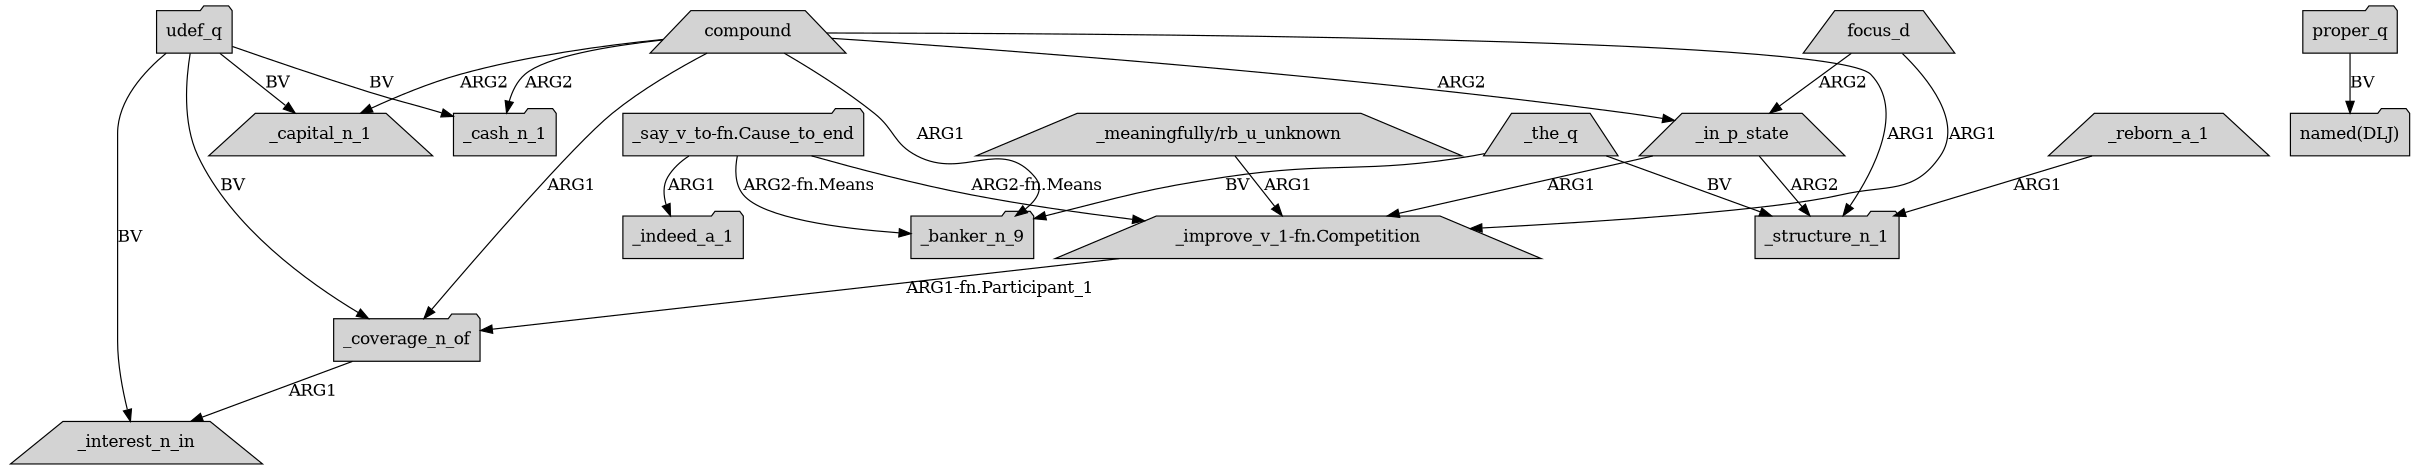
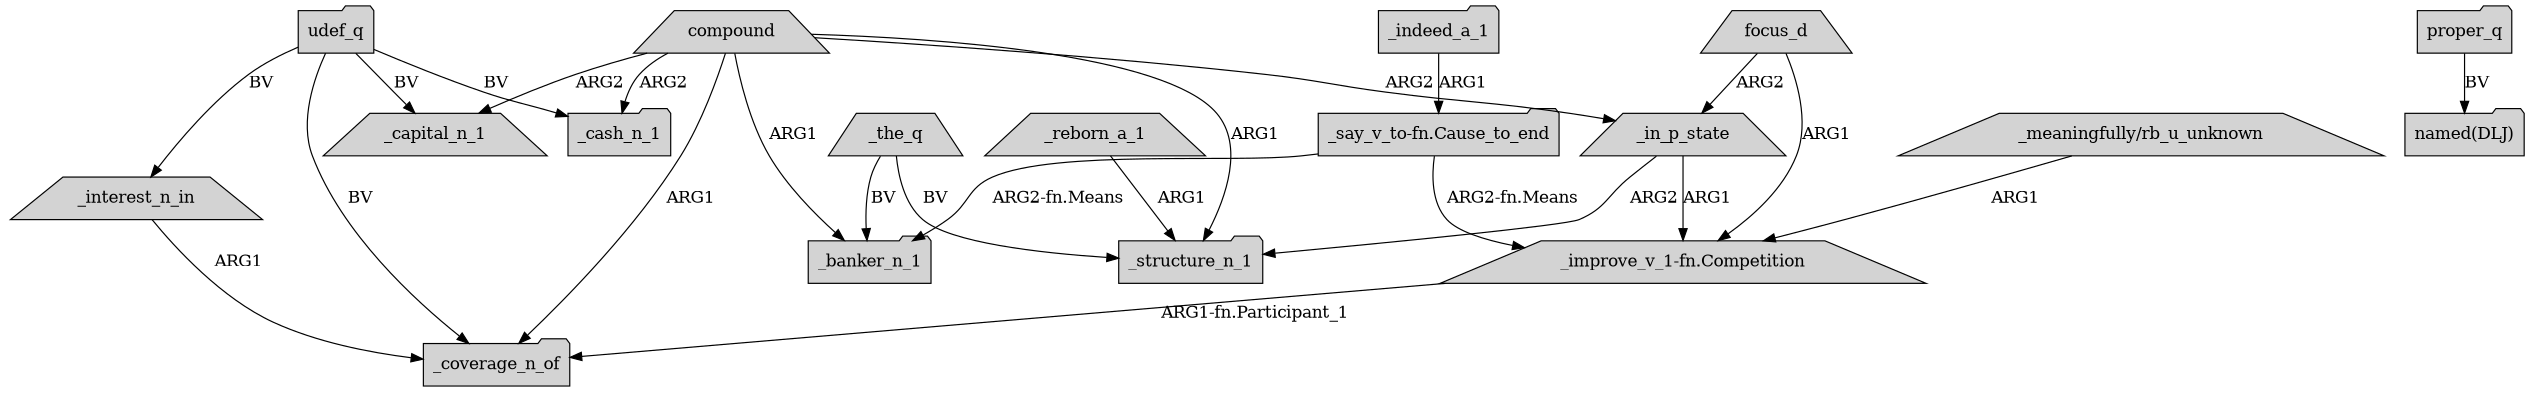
  digraph {
    node [shape=trapezium style=filled]
    "_improve_v_1-fn.Competition"
    "_say_v_to-fn.Cause_to_end" [shape=folder]
-   _banker_n_1 [shape=folder label=_banker_n_9]
+   _banker_n_1 [shape=folder]
    _coverage_n_of [shape=folder]
    _interest_n_in
    udef_q [shape=folder]
    _cash_n_1 [shape=folder]
    _capital_n_1
    focus_d
    _in_p_state
    _structure_n_1 [shape=folder]
    compound
    _reborn_a_1
    proper_q [shape=folder]
    "named(DLJ)" [shape=folder]
    _the_q
    _indeed_a_1 [shape=folder]
    "_meaningfully/rb_u_unknown"
    "_improve_v_1-fn.Competition" -> _coverage_n_of [label="ARG1-fn.Participant_1"]
    "_say_v_to-fn.Cause_to_end" -> "_improve_v_1-fn.Competition" [label="ARG2-fn.Means"]
    "_say_v_to-fn.Cause_to_end" -> _banker_n_1 [label="ARG2-fn.Means"]
-   _coverage_n_of -> _interest_n_in [label=ARG1]
+   _interest_n_in -> _coverage_n_of [label=ARG1]
    udef_q -> _coverage_n_of [label=BV]
    udef_q -> _interest_n_in [label=BV]
    udef_q -> _cash_n_1 [label=BV]
    udef_q -> _capital_n_1 [label=BV]
    focus_d -> "_improve_v_1-fn.Competition" [label=ARG1]
    focus_d -> _in_p_state [label=ARG2]
    _in_p_state -> "_improve_v_1-fn.Competition" [label=ARG1]
    _in_p_state -> _structure_n_1 [label=ARG2]
    compound -> _banker_n_1 [label=ARG1]
    compound -> _coverage_n_of [label=ARG1]
    compound -> _cash_n_1 [label=ARG2]
    compound -> _capital_n_1 [label=ARG2]
    compound -> _in_p_state [label=ARG2]
    compound -> _structure_n_1 [label=ARG1]
    _reborn_a_1 -> _structure_n_1 [label=ARG1]
    proper_q -> "named(DLJ)" [label=BV]
    _the_q -> _banker_n_1 [label=BV]
    _the_q -> _structure_n_1 [label=BV]
-   "_say_v_to-fn.Cause_to_end" -> _indeed_a_1 [label=ARG1]
+   _indeed_a_1 -> "_say_v_to-fn.Cause_to_end" [label=ARG1]
    "_meaningfully/rb_u_unknown" -> "_improve_v_1-fn.Competition" [label=ARG1]
  }
